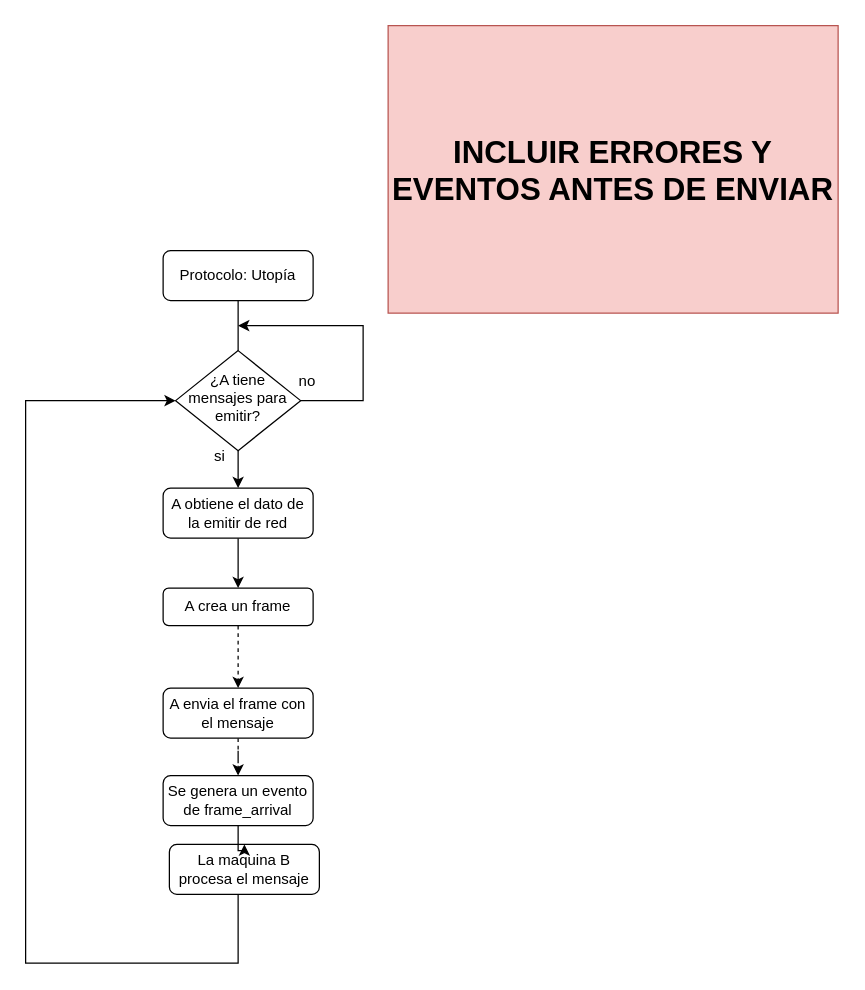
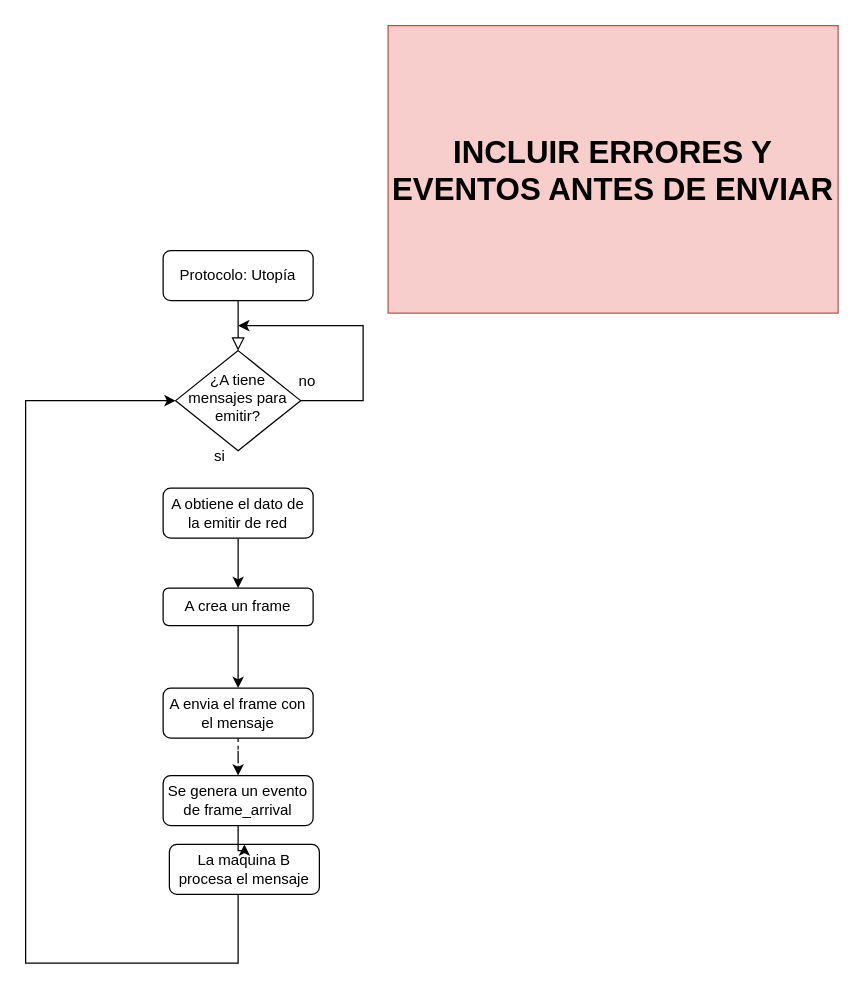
  <mxCell id="0" />
  <mxCell id="1" parent="0" />
- <mxCell id="2" value="" style="rounded=0;html=1;jettySize=auto;orthogonalLoop=1;fontSize=11;endArrow=none;endFill=0;endSize=8;strokeWidth=1;shadow=0;labelBackgroundColor=none;edgeStyle=orthogonalEdgeStyle;entryX=0.5;entryY=0;entryDx=0;entryDy=0;" parent="1" source="3" target="8" edge="1"><mxGeometry relative="1" as="geometry" /></mxCell>
+ <mxCell id="2" value="" style="rounded=0;html=1;jettySize=auto;orthogonalLoop=1;fontSize=11;endArrow=block;endFill=0;endSize=8;strokeWidth=1;shadow=0;labelBackgroundColor=none;edgeStyle=orthogonalEdgeStyle;entryX=0.5;entryY=0;entryDx=0;entryDy=0;" parent="1" source="3" target="8" edge="1"><mxGeometry relative="1" as="geometry" /></mxCell>
  <mxCell id="3" value="Protocolo: Utopía" style="rounded=1;whiteSpace=wrap;html=1;fontSize=12;glass=0;strokeWidth=1;shadow=0;" parent="1" vertex="1"><mxGeometry x="130" y="200" width="120" height="40" as="geometry" /></mxCell>
  <mxCell id="4" style="edgeStyle=orthogonalEdgeStyle;rounded=0;orthogonalLoop=1;jettySize=auto;html=1;entryX=0.5;entryY=0;entryDx=0;entryDy=0;" parent="1" source="5" target="13" edge="1"><mxGeometry relative="1" as="geometry"><mxPoint x="190" y="470" as="targetPoint" /></mxGeometry></mxCell>
  <mxCell id="5" value="A obtiene el dato de la emitir de red" style="rounded=1;whiteSpace=wrap;html=1;fontSize=12;glass=0;strokeWidth=1;shadow=0;" parent="1" vertex="1"><mxGeometry x="130" y="390" width="120" height="40" as="geometry" /></mxCell>
- <mxCell id="6" style="edgeStyle=orthogonalEdgeStyle;rounded=0;orthogonalLoop=1;jettySize=auto;html=1;exitX=0.5;exitY=1;exitDx=0;exitDy=0;entryX=0.5;entryY=0;entryDx=0;entryDy=0;" parent="1" source="8" target="5" edge="1"><mxGeometry relative="1" as="geometry" /></mxCell>
  <mxCell id="7" style="edgeStyle=orthogonalEdgeStyle;rounded=0;orthogonalLoop=1;jettySize=auto;html=1;" parent="1" source="8" edge="1"><mxGeometry relative="1" as="geometry"><mxPoint x="190" y="260" as="targetPoint" /><Array as="points"><mxPoint x="290" y="320" /><mxPoint x="290" y="260" /></Array></mxGeometry></mxCell>
  <mxCell id="8" value="¿A tiene mensajes para emitir?" style="rhombus;whiteSpace=wrap;html=1;shadow=0;fontFamily=Helvetica;fontSize=12;align=center;strokeWidth=1;spacing=6;spacingTop=-4;" parent="1" vertex="1"><mxGeometry x="140" y="280" width="100" height="80" as="geometry" /></mxCell>
  <mxCell id="9" value="si" style="text;html=1;align=center;verticalAlign=middle;resizable=0;points=[];autosize=1;strokeColor=none;fillColor=none;" parent="1" vertex="1"><mxGeometry x="160" y="350" width="30" height="30" as="geometry" /></mxCell>
  <mxCell id="10" style="edgeStyle=orthogonalEdgeStyle;rounded=0;orthogonalLoop=1;jettySize=auto;html=1;exitX=0.5;exitY=1;exitDx=0;exitDy=0;entryX=0;entryY=0.5;entryDx=0;entryDy=0;" parent="1" source="11" target="8" edge="1"><mxGeometry relative="1" as="geometry"><mxPoint x="360" y="320" as="targetPoint" /><Array as="points"><mxPoint x="190" y="770" /><mxPoint x="20" y="770" /><mxPoint x="20" y="320" /></Array></mxGeometry></mxCell>
  <mxCell id="11" value="La maquina B procesa el mensaje" style="rounded=1;whiteSpace=wrap;html=1;fontSize=12;glass=0;strokeWidth=1;shadow=0;" parent="1" vertex="1"><mxGeometry x="135" y="675" width="120" height="40" as="geometry" /></mxCell>
- <mxCell id="12" style="edgeStyle=orthogonalEdgeStyle;rounded=0;orthogonalLoop=1;jettySize=auto;html=1;entryX=0.5;entryY=0;entryDx=0;entryDy=0;dashed=1;" parent="1" source="13" target="15" edge="1"><mxGeometry relative="1" as="geometry"><mxPoint x="190" y="560" as="targetPoint" /></mxGeometry></mxCell>
+ <mxCell id="12" style="edgeStyle=orthogonalEdgeStyle;rounded=0;orthogonalLoop=1;jettySize=auto;html=1;entryX=0.5;entryY=0;entryDx=0;entryDy=0;" parent="1" source="13" target="15" edge="1"><mxGeometry relative="1" as="geometry"><mxPoint x="190" y="560" as="targetPoint" /></mxGeometry></mxCell>
  <mxCell id="13" value="A crea un frame" style="rounded=1;whiteSpace=wrap;html=1;fontSize=12;glass=0;strokeWidth=1;shadow=0;" parent="1" vertex="1"><mxGeometry x="130" y="470" width="120" height="30" as="geometry" /></mxCell>
  <mxCell id="14" style="edgeStyle=orthogonalEdgeStyle;rounded=0;orthogonalLoop=1;jettySize=auto;html=1;entryX=0.5;entryY=0;entryDx=0;entryDy=0;dashed=1;" parent="1" source="15" target="19" edge="1"><mxGeometry relative="1" as="geometry" /></mxCell>
  <mxCell id="15" value="A envia el frame con el mensaje" style="rounded=1;whiteSpace=wrap;html=1;fontSize=12;glass=0;strokeWidth=1;shadow=0;" parent="1" vertex="1"><mxGeometry x="130" y="550" width="120" height="40" as="geometry" /></mxCell>
  <mxCell id="16" value="no" style="text;html=1;align=center;verticalAlign=middle;resizable=0;points=[];autosize=1;strokeColor=none;fillColor=none;" parent="1" vertex="1"><mxGeometry x="225" y="290" width="40" height="30" as="geometry" /></mxCell>
  <mxCell id="17" value="&lt;font style=&quot;font-size: 25px;&quot;&gt;&lt;b&gt;INCLUIR ERRORES Y EVENTOS ANTES DE ENVIAR&lt;/b&gt;&lt;/font&gt;" style="text;html=1;align=center;verticalAlign=middle;whiteSpace=wrap;rounded=0;fillColor=#f8cecc;strokeColor=#b85450;" parent="1" vertex="1"><mxGeometry x="310" y="20" width="360" height="230" as="geometry" /></mxCell>
  <mxCell id="18" style="edgeStyle=orthogonalEdgeStyle;rounded=0;orthogonalLoop=1;jettySize=auto;html=1;entryX=0.5;entryY=0;entryDx=0;entryDy=0;" parent="1" source="19" target="11" edge="1"><mxGeometry relative="1" as="geometry" /></mxCell>
  <mxCell id="19" value="Se genera un evento de frame_arrival" style="rounded=1;whiteSpace=wrap;html=1;fontSize=12;glass=0;strokeWidth=1;shadow=0;" parent="1" vertex="1"><mxGeometry x="130" y="620" width="120" height="40" as="geometry" /></mxCell>
